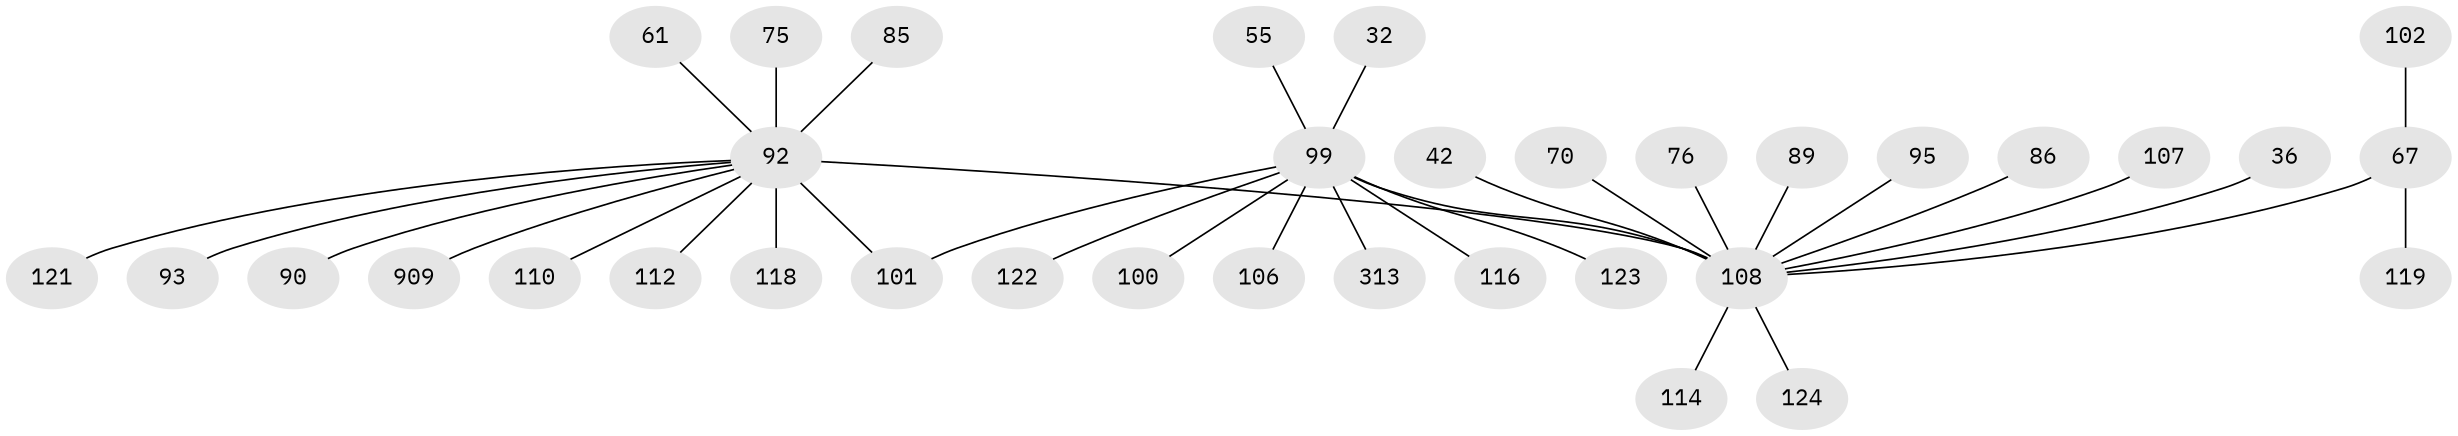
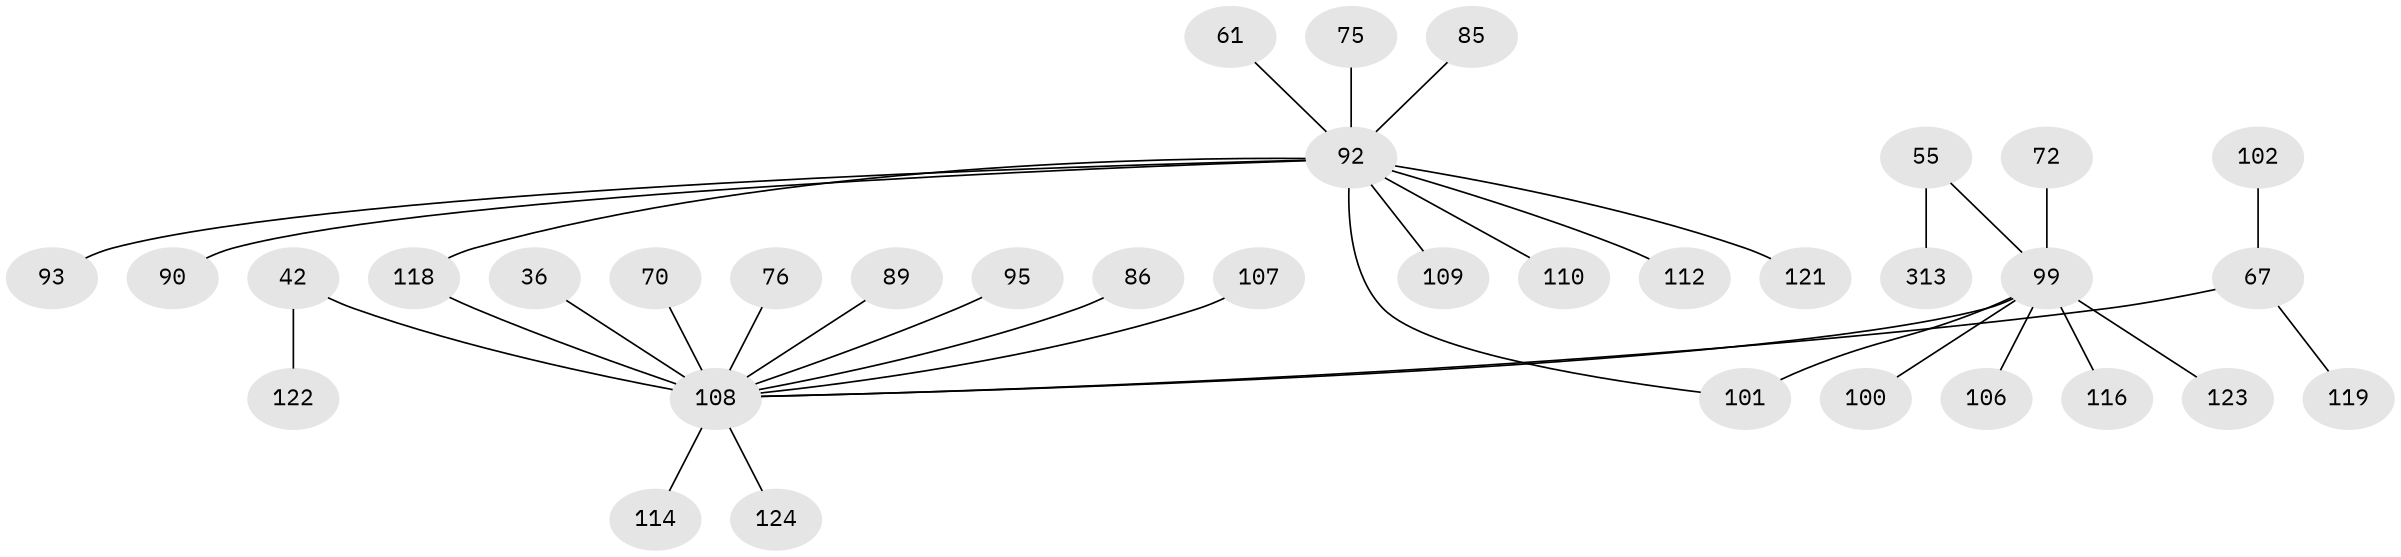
  graph {
    fontname="IBM Plex Mono"
    node [color=gray90 fontname="IBM Plex Mono" style=filled]
    edge [fontname="IBM Plex Mono"]
    108 [super="+66+54+1+5+6+34"]
    114
    124
    36
    42
    55 [super="+26"]
    99 [super="+91+69+79+81+90"]
    101 [super="+10"]
    122 [super="+111+117"]
    100
    106
    n12 [label=313 super="+88"]
    116 [super="+11"]
    123 [super="+120"]
    92 [super="+8+12+68+82+20+47"]
    93 [super="+77"]
    n17 [label=90]
-   109 [label=909]
+   109
    110 [super="+22"]
    112 [super="+30+33+38+86"]
    118 [super="+115"]
    121
    61
    67
    119
    70 [super="+21+43+50"]
-   72 [super="+60" label=32]
+   72 [super="+60"]
    75
    76
    85
    89 [super="+73+83+84"]
    95
    n33 [label=86]
    102
    107 [super="+51"]
    108 -- 114
    108 -- 124
    36 -- 108
    42 -- 108
    55 -- 99 [weight=2]
    99 -- 108 [weight=4]
    99 -- 101 [weight=2]
-   99 -- 122
+   42 -- 122
    99 -- 100
    99 -- 106
-   99 -- n12
+   55 -- n12
    99 -- 116
    99 -- 123
-   92 -- 108 [weight=6]
+   118 -- 108 [weight=6]
    92 -- 101
    92 -- 93 [weight=2]
    92 -- n17
    92 -- 109
    92 -- 110
    92 -- 112 [weight=2]
    92 -- 118 [weight=2]
    92 -- 121
    61 -- 92
    67 -- 108
    67 -- 119
    70 -- 108 [weight=2]
    72 -- 99 [weight=2]
    75 -- 92
    76 -- 108
    85 -- 92
    89 -- 108
    95 -- 108
    n33 -- 108
    102 -- 67
    107 -- 108
  }
